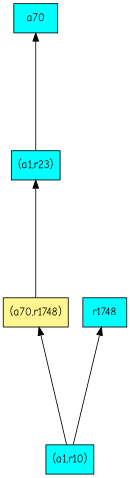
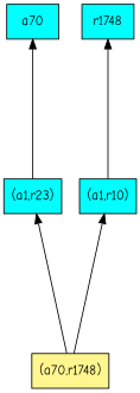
  digraph {
    fontname="Comic Neue"
    rankdir=BT
    ranksep=2.0
    node [fillcolor=cyan fontname="Comic Neue" shape=record style=filled]
    edge [fontname="Comic Neue"]
    n1 [label="{(a1,r23)}"]
    n2 [label="{a70}"]
    n3 [fillcolor=khaki1 label="{(a70,r1748)}"]
    n4 [label="{(a1,r10)}"]
    n5 [label="{r1748}"]
    n1 -> n2
    n3 -> n1
-   n4 -> n3
+   n3 -> n4
    n4 -> n5
  }
